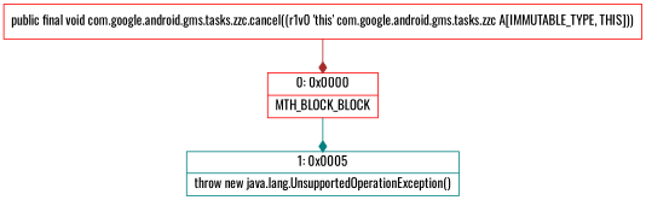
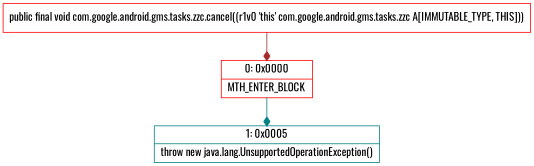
  digraph {
    fontname=Oswald
    node [shape=record color=red fontname=Oswald]
    edge [arrowhead=diamond fontname=Oswald]
-   n1 [label="{0\:\ 0x0000|MTH_BLOCK_BLOCK\l}"]
+   n1 [label="{0\:\ 0x0000|MTH_ENTER_BLOCK\l}"]
    n2 [label="{1\:\ 0x0005|throw new java.lang.UnsupportedOperationException()\l}" color=teal]
    n3 [label="{public final void com.google.android.gms.tasks.zzc.cancel((r1v0 'this' com.google.android.gms.tasks.zzc A[IMMUTABLE_TYPE, THIS])) }"]
    n1 -> n2 [color=teal]
    n3 -> n1 [color=brown]
  }
